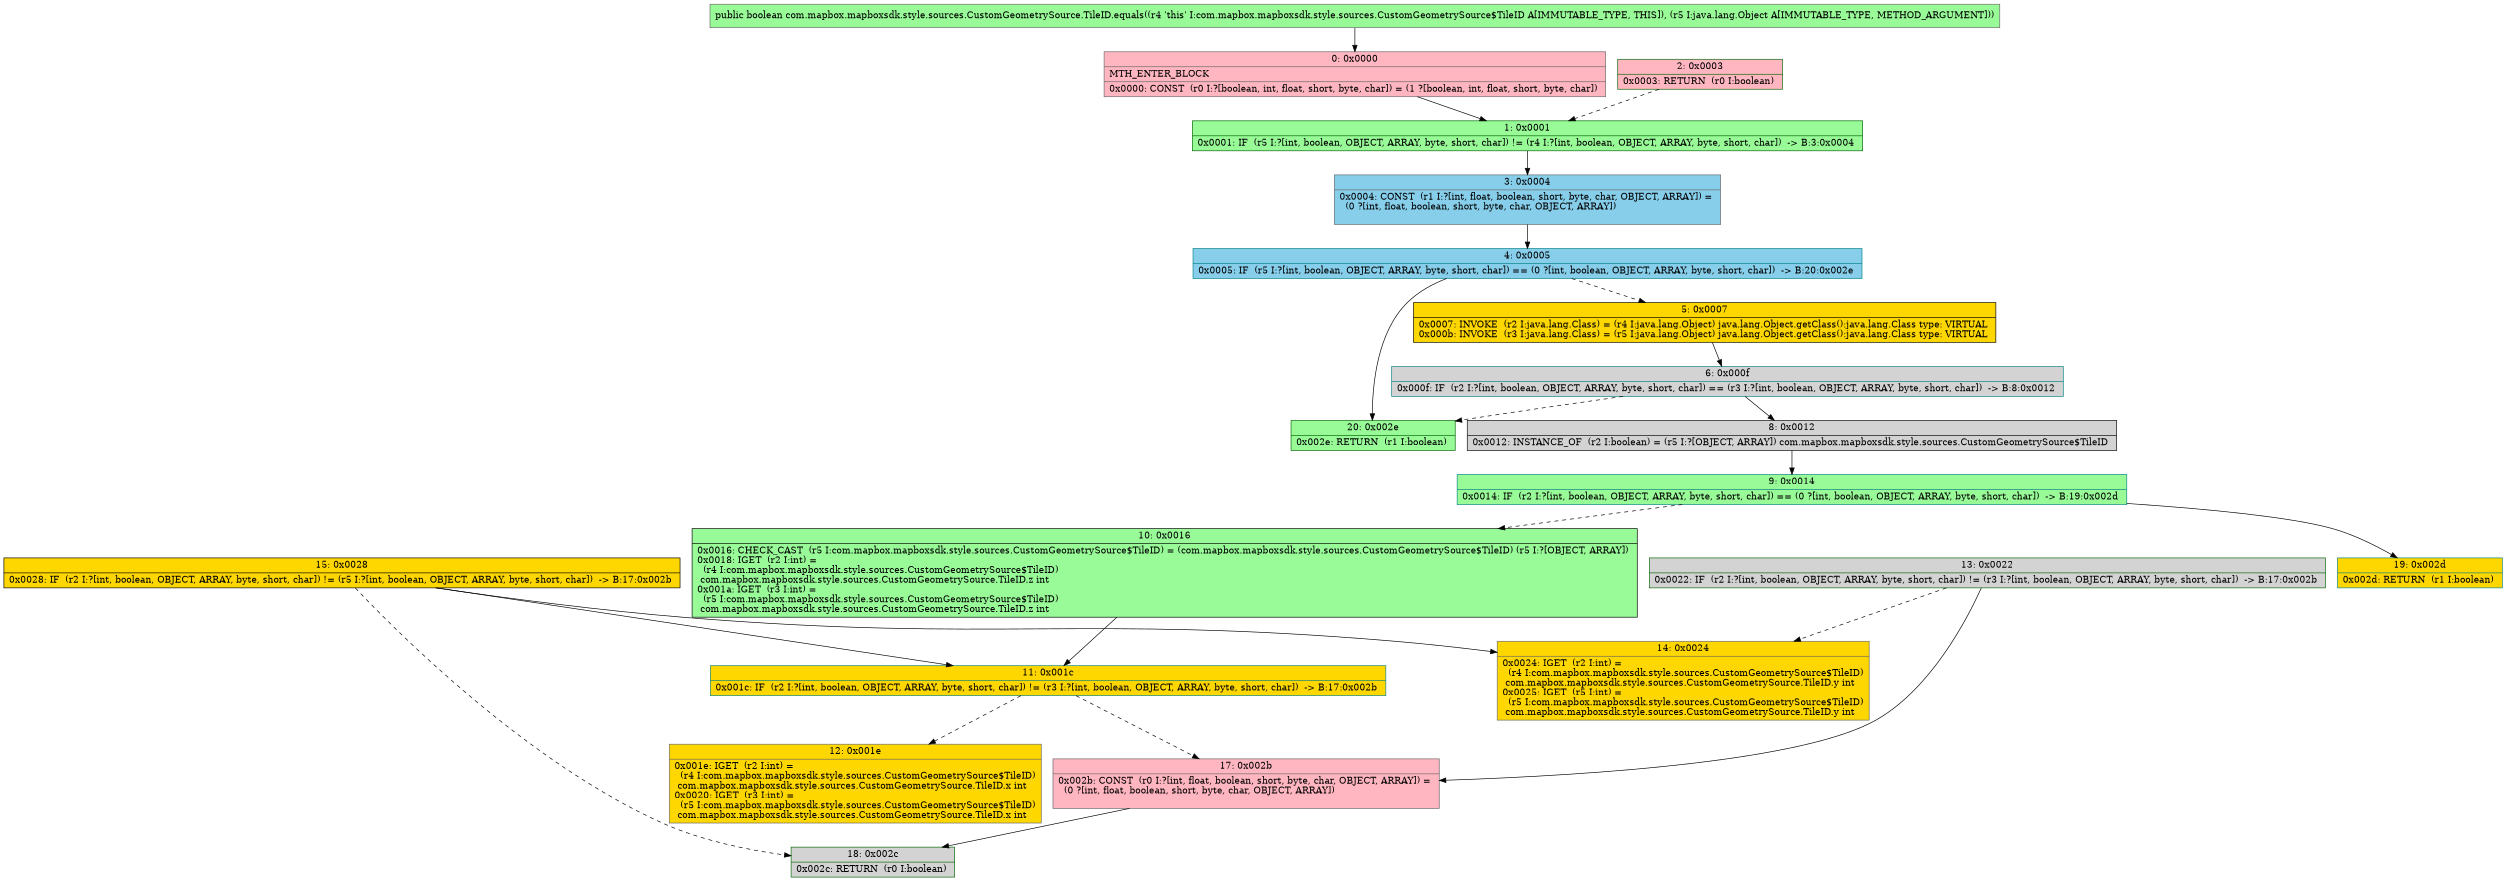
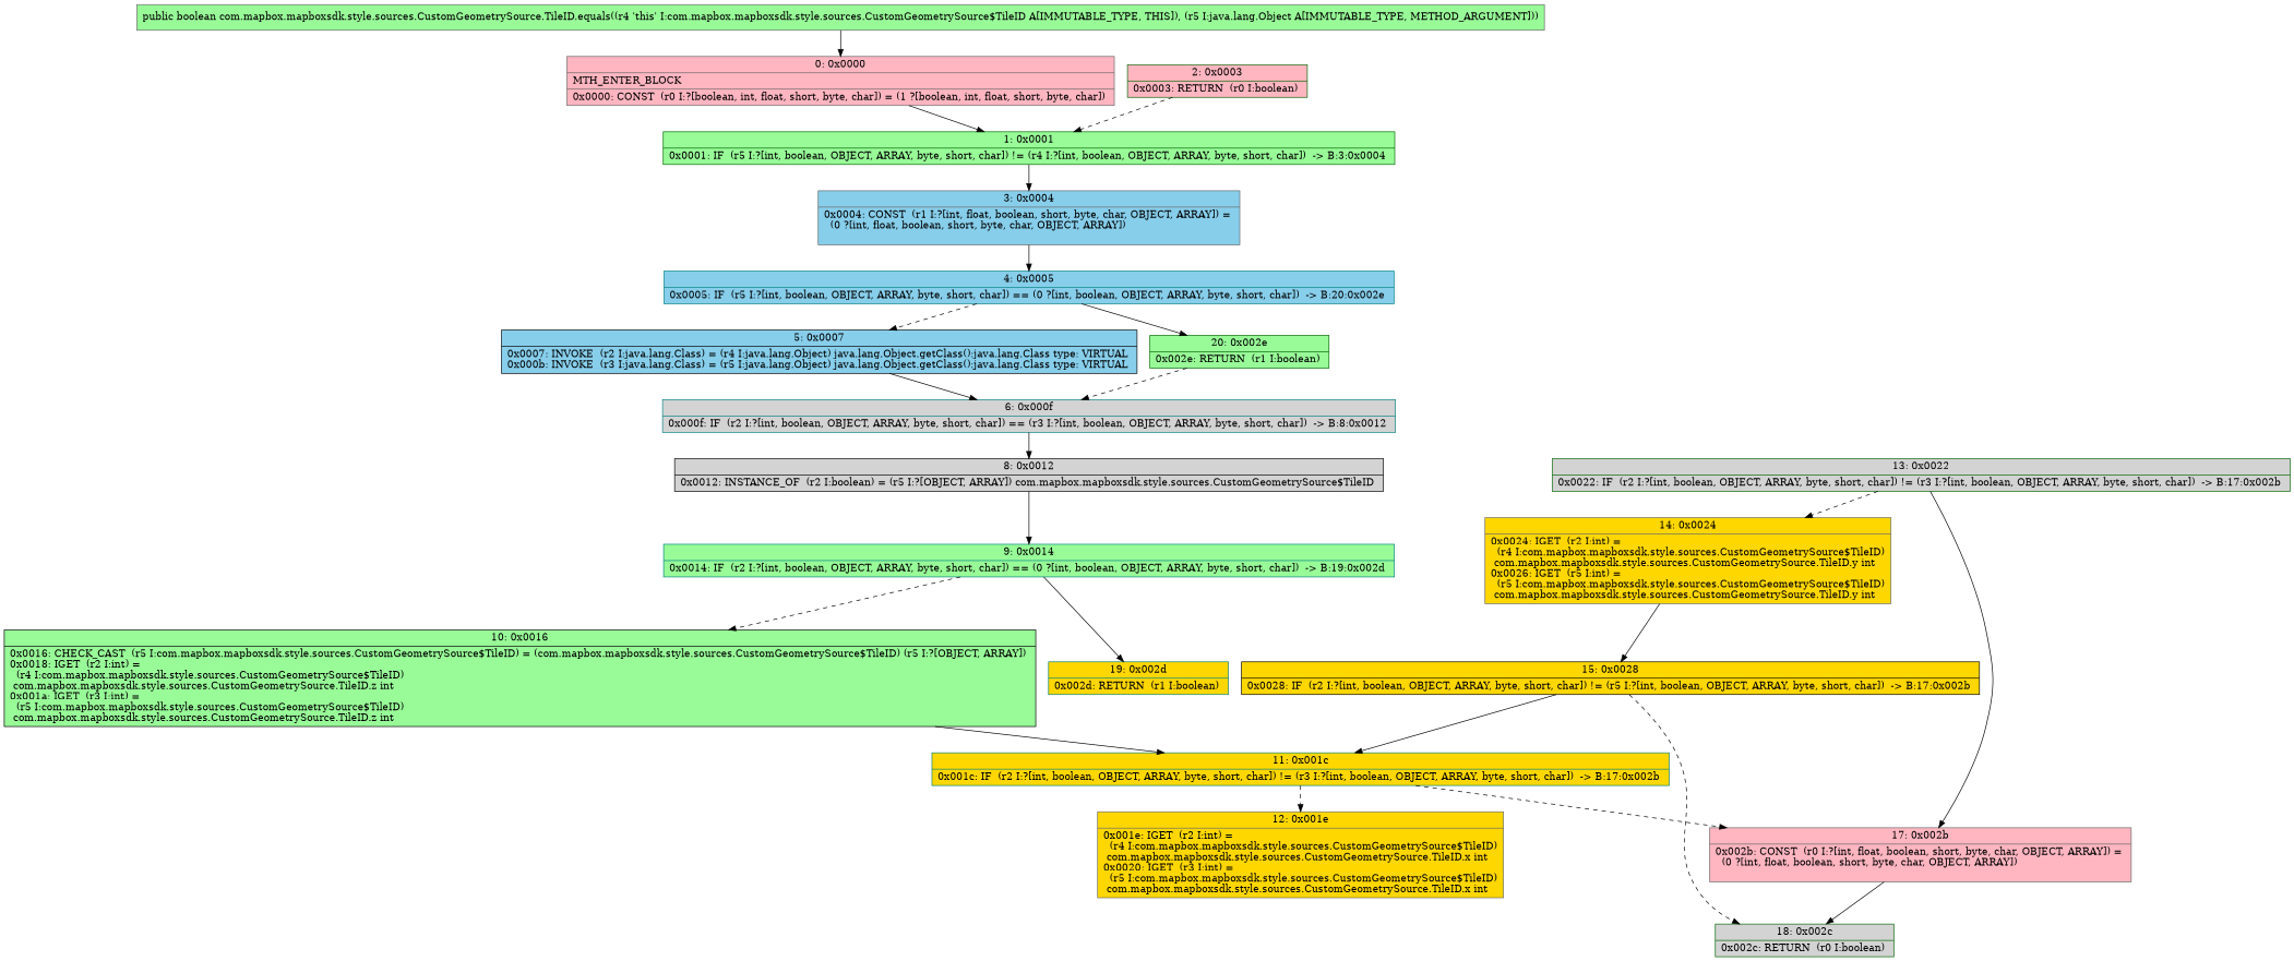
  digraph {
    node [color=gray40 fillcolor=palegreen shape=record style=filled]
    n1 [fillcolor=lightpink label="{0\:\ 0x0000|MTH_ENTER_BLOCK\l|0x0000: CONST  (r0 I:?[boolean, int, float, short, byte, char]) = (1 ?[boolean, int, float, short, byte, char]) \l}"]
    n2 [color=darkgreen label="{1\:\ 0x0001|0x0001: IF  (r5 I:?[int, boolean, OBJECT, ARRAY, byte, short, char]) != (r4 I:?[int, boolean, OBJECT, ARRAY, byte, short, char])  \-\> B:3:0x0004 \l}"]
    n3 [fillcolor=skyblue label="{3\:\ 0x0004|0x0004: CONST  (r1 I:?[int, float, boolean, short, byte, char, OBJECT, ARRAY]) = \l  (0 ?[int, float, boolean, short, byte, char, OBJECT, ARRAY])\l \l}"]
    n4 [color=darkgreen fillcolor=lightpink label="{2\:\ 0x0003|0x0003: RETURN  (r0 I:boolean) \l}"]
    n5 [color=teal fillcolor=skyblue label="{4\:\ 0x0005|0x0005: IF  (r5 I:?[int, boolean, OBJECT, ARRAY, byte, short, char]) == (0 ?[int, boolean, OBJECT, ARRAY, byte, short, char])  \-\> B:20:0x002e \l}"]
-   n6 [color=black fillcolor=gold label="{5\:\ 0x0007|0x0007: INVOKE  (r2 I:java.lang.Class) = (r4 I:java.lang.Object) java.lang.Object.getClass():java.lang.Class type: VIRTUAL \l0x000b: INVOKE  (r3 I:java.lang.Class) = (r5 I:java.lang.Object) java.lang.Object.getClass():java.lang.Class type: VIRTUAL \l}"]
+   n6 [color=black fillcolor=skyblue label="{5\:\ 0x0007|0x0007: INVOKE  (r2 I:java.lang.Class) = (r4 I:java.lang.Object) java.lang.Object.getClass():java.lang.Class type: VIRTUAL \l0x000b: INVOKE  (r3 I:java.lang.Class) = (r5 I:java.lang.Object) java.lang.Object.getClass():java.lang.Class type: VIRTUAL \l}"]
    n7 [color=darkgreen label="{20\:\ 0x002e|0x002e: RETURN  (r1 I:boolean) \l}"]
    n8 [color=teal fillcolor=lightgrey label="{6\:\ 0x000f|0x000f: IF  (r2 I:?[int, boolean, OBJECT, ARRAY, byte, short, char]) == (r3 I:?[int, boolean, OBJECT, ARRAY, byte, short, char])  \-\> B:8:0x0012 \l}"]
    n9 [color=black fillcolor=lightgrey label="{8\:\ 0x0012|0x0012: INSTANCE_OF  (r2 I:boolean) = (r5 I:?[OBJECT, ARRAY]) com.mapbox.mapboxsdk.style.sources.CustomGeometrySource$TileID \l}"]
    n10 [color=teal label="{9\:\ 0x0014|0x0014: IF  (r2 I:?[int, boolean, OBJECT, ARRAY, byte, short, char]) == (0 ?[int, boolean, OBJECT, ARRAY, byte, short, char])  \-\> B:19:0x002d \l}"]
    n11 [color=black label="{10\:\ 0x0016|0x0016: CHECK_CAST  (r5 I:com.mapbox.mapboxsdk.style.sources.CustomGeometrySource$TileID) = (com.mapbox.mapboxsdk.style.sources.CustomGeometrySource$TileID) (r5 I:?[OBJECT, ARRAY]) \l0x0018: IGET  (r2 I:int) = \l  (r4 I:com.mapbox.mapboxsdk.style.sources.CustomGeometrySource$TileID)\l com.mapbox.mapboxsdk.style.sources.CustomGeometrySource.TileID.z int \l0x001a: IGET  (r3 I:int) = \l  (r5 I:com.mapbox.mapboxsdk.style.sources.CustomGeometrySource$TileID)\l com.mapbox.mapboxsdk.style.sources.CustomGeometrySource.TileID.z int \l}"]
    n12 [color=teal fillcolor=gold label="{19\:\ 0x002d|0x002d: RETURN  (r1 I:boolean) \l}"]
    n13 [color=teal fillcolor=gold label="{11\:\ 0x001c|0x001c: IF  (r2 I:?[int, boolean, OBJECT, ARRAY, byte, short, char]) != (r3 I:?[int, boolean, OBJECT, ARRAY, byte, short, char])  \-\> B:17:0x002b \l}"]
    n14 [fillcolor=gold label="{12\:\ 0x001e|0x001e: IGET  (r2 I:int) = \l  (r4 I:com.mapbox.mapboxsdk.style.sources.CustomGeometrySource$TileID)\l com.mapbox.mapboxsdk.style.sources.CustomGeometrySource.TileID.x int \l0x0020: IGET  (r3 I:int) = \l  (r5 I:com.mapbox.mapboxsdk.style.sources.CustomGeometrySource$TileID)\l com.mapbox.mapboxsdk.style.sources.CustomGeometrySource.TileID.x int \l}"]
    n15 [fillcolor=lightpink label="{17\:\ 0x002b|0x002b: CONST  (r0 I:?[int, float, boolean, short, byte, char, OBJECT, ARRAY]) = \l  (0 ?[int, float, boolean, short, byte, char, OBJECT, ARRAY])\l \l}"]
    n16 [color=darkgreen fillcolor=lightgrey label="{18\:\ 0x002c|0x002c: RETURN  (r0 I:boolean) \l}"]
    n17 [color=darkgreen fillcolor=lightgrey label="{13\:\ 0x0022|0x0022: IF  (r2 I:?[int, boolean, OBJECT, ARRAY, byte, short, char]) != (r3 I:?[int, boolean, OBJECT, ARRAY, byte, short, char])  \-\> B:17:0x002b \l}"]
-   n18 [fillcolor=gold label="{14\:\ 0x0024|0x0024: IGET  (r2 I:int) = \l  (r4 I:com.mapbox.mapboxsdk.style.sources.CustomGeometrySource$TileID)\l com.mapbox.mapboxsdk.style.sources.CustomGeometrySource.TileID.y int \l0x0025: IGET  (r5 I:int) = \l  (r5 I:com.mapbox.mapboxsdk.style.sources.CustomGeometrySource$TileID)\l com.mapbox.mapboxsdk.style.sources.CustomGeometrySource.TileID.y int \l}"]
+   n18 [fillcolor=gold label="{14\:\ 0x0024|0x0024: IGET  (r2 I:int) = \l  (r4 I:com.mapbox.mapboxsdk.style.sources.CustomGeometrySource$TileID)\l com.mapbox.mapboxsdk.style.sources.CustomGeometrySource.TileID.y int \l0x0026: IGET  (r5 I:int) = \l  (r5 I:com.mapbox.mapboxsdk.style.sources.CustomGeometrySource$TileID)\l com.mapbox.mapboxsdk.style.sources.CustomGeometrySource.TileID.y int \l}"]
    n19 [color=black fillcolor=gold label="{15\:\ 0x0028|0x0028: IF  (r2 I:?[int, boolean, OBJECT, ARRAY, byte, short, char]) != (r5 I:?[int, boolean, OBJECT, ARRAY, byte, short, char])  \-\> B:17:0x002b \l}"]
    n20 [label="{public boolean com.mapbox.mapboxsdk.style.sources.CustomGeometrySource.TileID.equals((r4 'this' I:com.mapbox.mapboxsdk.style.sources.CustomGeometrySource$TileID A[IMMUTABLE_TYPE, THIS]), (r5 I:java.lang.Object A[IMMUTABLE_TYPE, METHOD_ARGUMENT])) }"]
    n1 -> n2
    n2 -> n3
    n3 -> n5
    n4 -> n2 [style=dashed]
    n5 -> n6 [style=dashed]
    n5 -> n7
    n6 -> n8
-   n8 -> n7 [style=dashed]
+   n7 -> n8 [style=dashed]
    n8 -> n9
    n9 -> n10
    n10 -> n11 [style=dashed]
    n10 -> n12
    n11 -> n13
    n13 -> n14 [style=dashed]
    n13 -> n15 [style=dashed]
    n15 -> n16
    n17 -> n15
    n17 -> n18 [style=dashed]
-   n19 -> n18
+   n18 -> n19
    n19 -> n13
    n19 -> n16 [style=dashed]
    n20 -> n1
  }
